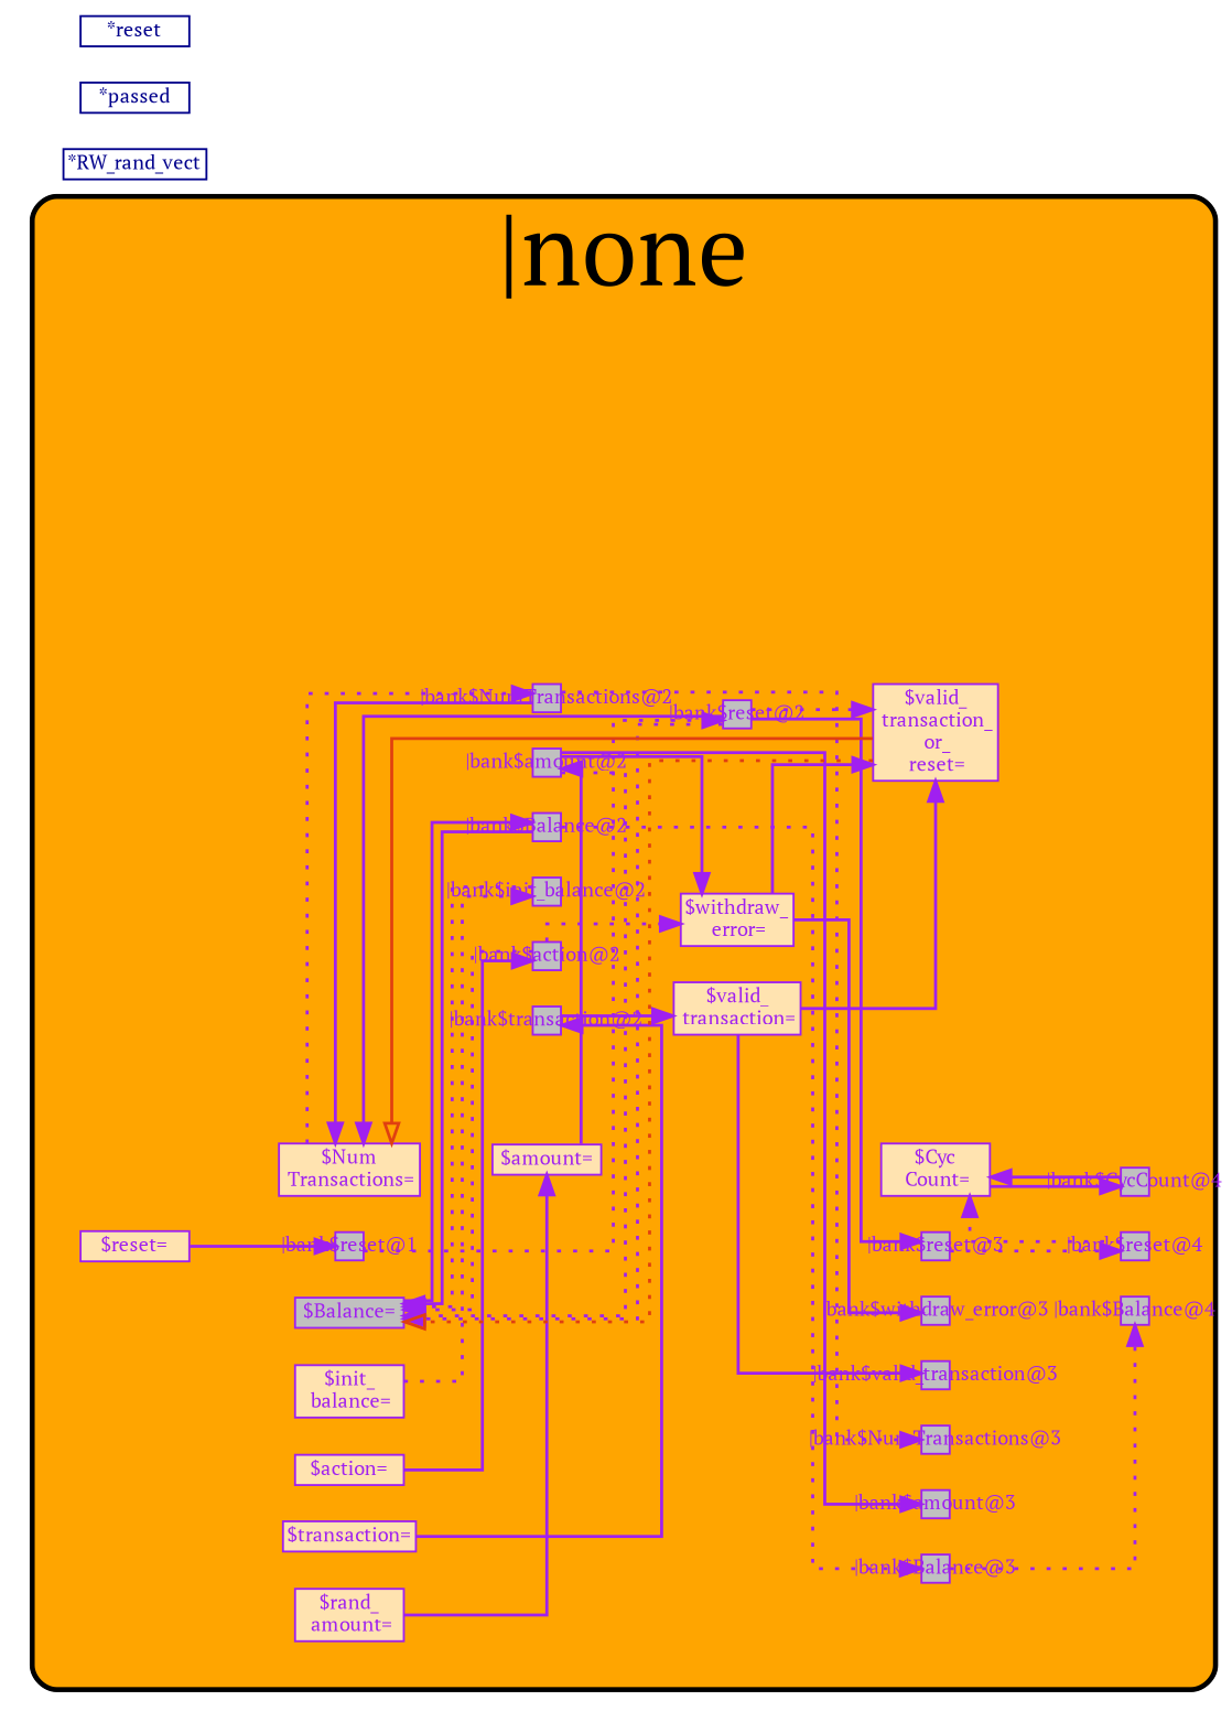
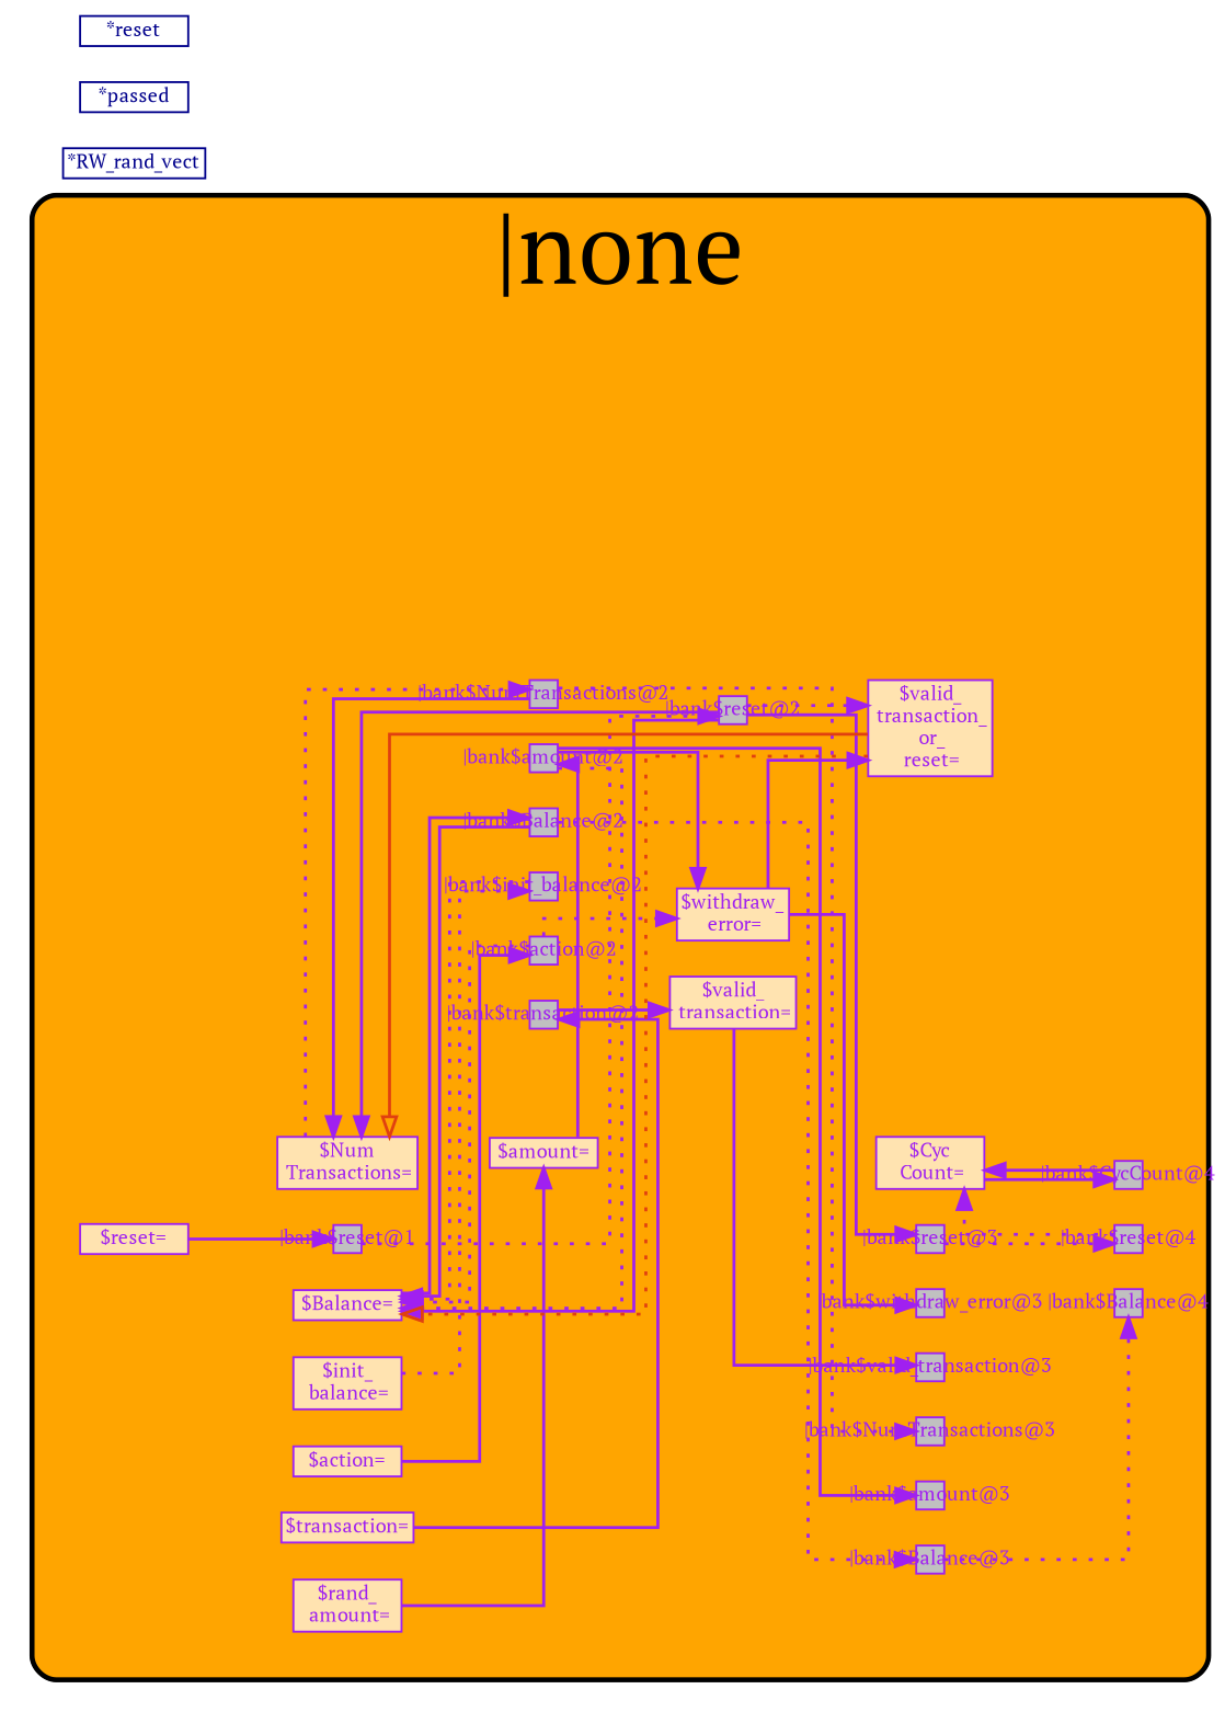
  strict digraph {
    fontname="PT Serif"
    rankdir=LR
    splines=ortho
    node [color=purple fillcolor=grey fontcolor=purple fontname="PT Serif" fontsize=10 margin="0.03,0.03" penwidth=1.0 shape=box style=filled fixedsize=true]
    edge [color=purple fontcolor="#00D000" fontname="PT Serif" labelfontcolor=purple penwidth=1.5 style=solid weight=10]
-   n1 [height=0.02 label="$Balance=" fixedsize=""]
+   n1 [fillcolor="#ffffffb0" height=0.02 label="$Balance=" fixedsize=""]
    n2 [fillcolor="#ffffffb0" height=0.02 label="$Num\n Transactions=" fixedsize=""]
    n3 [fillcolor="#ffffffb0" height=0.02 label="$action=" fixedsize=""]
    n4 [fillcolor="#ffffffb0" height=0.02 label="$amount=" fixedsize=""]
    n5 [fillcolor="#ffffffb0" height=0.02 label="$init_\n balance=" fixedsize=""]
    n6 [fillcolor="#ffffffb0" height=0.02 label="$rand_\n amount=" fixedsize=""]
    "|bank$reset@1" [height=0.2 width=0.2]
    n8 [fillcolor="#ffffffb0" height=0.02 label="$transaction=" fixedsize=""]
    "|bank$Balance@2" [height=0.2 width=0.2]
    "|bank$NumTransactions@2" [height=0.2 width=0.2]
    "|bank$action@2" [height=0.2 width=0.2]
    "|bank$amount@2" [height=0.2 width=0.2]
    "|bank$init_balance@2" [height=0.2 width=0.2]
    "|bank$reset@2" [height=0.2 width=0.2]
    "|bank$transaction@2" [height=0.2 width=0.2]
    n16 [fillcolor="#ffffffb0" height=0.02 label="$valid_\n transaction=" fixedsize=""]
    n17 [fillcolor="#ffffffb0" height=0.02 label="$valid_\n transaction_\n or_\n reset=" fixedsize=""]
    n18 [fillcolor="#ffffffb0" height=0.02 label="$withdraw_\n error=" fixedsize=""]
    "|bank$Balance@3" [height=0.2 width=0.2]
    n20 [fillcolor="#ffffffb0" height=0.02 label="$Cyc\n Count=" fixedsize=""]
    "|bank$NumTransactions@3" [height=0.2 width=0.2]
    "|bank$amount@3" [height=0.2 width=0.2]
    "|bank$reset@3" [height=0.2 width=0.2]
    "|bank$valid_transaction@3" [height=0.2 width=0.2]
    "|bank$withdraw_error@3" [height=0.2 width=0.2]
    "|bank$Balance@4" [height=0.2 width=0.2]
    "|bank$CycCount@4" [height=0.2 width=0.2]
    "|bank$reset@4" [height=0.2 width=0.2]
    n29 [fillcolor="#ffffffb0" height=0.02 label="$reset=" fixedsize=""]
    "*RW_rand_vect" [color="#00008b" fillcolor=white fontcolor="#00008b" height=0.02 fixedsize=""]
    "*passed" [color="#00008b" fillcolor=white fontcolor="#00008b" height=0.02 fixedsize=""]
    "*reset" [color="#00008b" fillcolor=white fontcolor="#00008b" height=0.02 fixedsize=""]
    subgraph cluster_1 {
      fillcolor="#1090c0"
      fontsize=50
      label="/top"
      penwidth=2.0
      style="filled,rounded"
      subgraph cluster_2 {
        fillcolor=orange
        fontsize=50
        label="|bank"
        penwidth=2.5
        style="filled,rounded"
        subgraph cluster_3 {
          fillcolor=darkgreen
          fontsize=20
          label="@1"
          penwidth=1.5
          style=filled
          n1
          n2
          n3
          n4
          n5
          n6
          "|bank$reset@1"
          n8
        }
        subgraph cluster_4 {
          fillcolor="#509050"
          fontsize=20
          label="@2"
          penwidth=1.5
          style=filled
          "|bank$Balance@2"
          "|bank$NumTransactions@2"
          "|bank$action@2"
          "|bank$amount@2"
          "|bank$init_balance@2"
          "|bank$reset@2"
          "|bank$transaction@2"
          n16
          n17
          n18
        }
        subgraph cluster_5 {
          fillcolor=darkgreen
          fontsize=20
          label="@3"
          penwidth=1.5
          style=filled
          "|bank$Balance@3"
          n20
          "|bank$NumTransactions@3"
          "|bank$amount@3"
          "|bank$reset@3"
          "|bank$valid_transaction@3"
          "|bank$withdraw_error@3"
        }
        subgraph cluster_6 {
          fillcolor="#509050"
          fontsize=20
          label="@4"
          penwidth=1.5
          style=filled
          "|bank$Balance@4"
          "|bank$CycCount@4"
          "|bank$reset@4"
        }
        subgraph cluster_7 {
          fillcolor="#509050"
          fontsize=20
          label="@0"
          penwidth=1.5
          style=filled
          n29
        }
      }
      subgraph cluster_8 {
        fillcolor=orange
        fontsize=50
        label="|none"
        penwidth=2.5
        style="filled,rounded"
      }
    }
    n1 -> "|bank$Balance@2"
    n2 -> "|bank$NumTransactions@2" [style=dotted]
    n3 -> "|bank$action@2"
    n4 -> "|bank$amount@2"
    n5 -> "|bank$init_balance@2" [style=dotted]
    n6 -> n4 [weight=2]
    "|bank$reset@1" -> "|bank$reset@2" [style=dotted]
    n8 -> "|bank$transaction@2"
    "|bank$Balance@2" -> n1 [weight=1]
    "|bank$Balance@2" -> "|bank$Balance@3" [style=dotted]
    "|bank$NumTransactions@2" -> n2 [weight=1]
    "|bank$NumTransactions@2" -> "|bank$NumTransactions@3" [style=dotted]
    "|bank$action@2" -> n1 [style=dotted weight=1]
    "|bank$action@2" -> n18 [style=dotted weight=2]
    "|bank$amount@2" -> n1 [style=dotted weight=1]
    "|bank$amount@2" -> n18 [weight=2]
    "|bank$amount@2" -> "|bank$amount@3"
    "|bank$init_balance@2" -> n1 [style=dotted weight=1]
-   "|bank$reset@2" -> n1 [style=dotted weight=1]
+   "|bank$reset@2" -> n1 [weight=1]
    "|bank$reset@2" -> n2 [weight=1]
    "|bank$reset@2" -> n17 [style=dotted weight=2]
    "|bank$reset@2" -> "|bank$reset@3"
    "|bank$transaction@2" -> n16 [weight=2]
-   n16 -> n17 [weight=2]
    n16 -> "|bank$valid_transaction@3"
    n17 -> n1 [arrowhead=empty color="#E04010" style=dotted weight=4]
    n17 -> n2 [arrowhead=empty color="#E04010" weight=4]
    n18 -> n17 [weight=2]
    n18 -> "|bank$withdraw_error@3"
    "|bank$Balance@3" -> "|bank$Balance@4" [style=dotted]
    n20 -> "|bank$CycCount@4"
    "|bank$reset@3" -> "|bank$reset@4" [style=dotted]
    "|bank$CycCount@4" -> n20 [weight=1]
    "|bank$reset@4" -> n20 [style=dotted weight=1]
    n29 -> "|bank$reset@1"
  }
